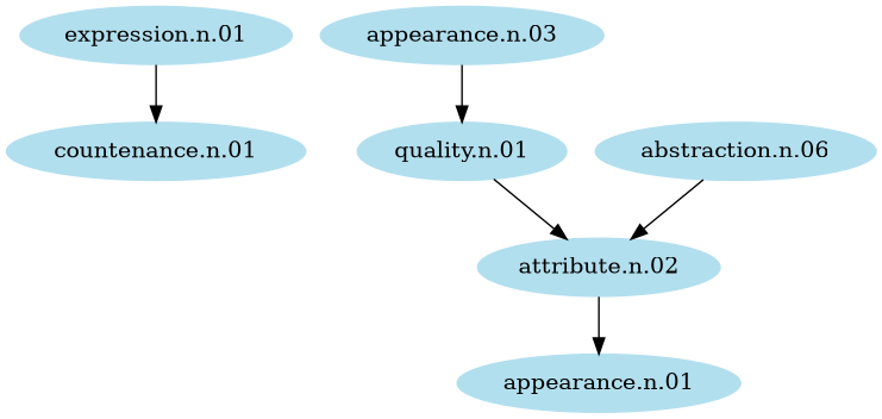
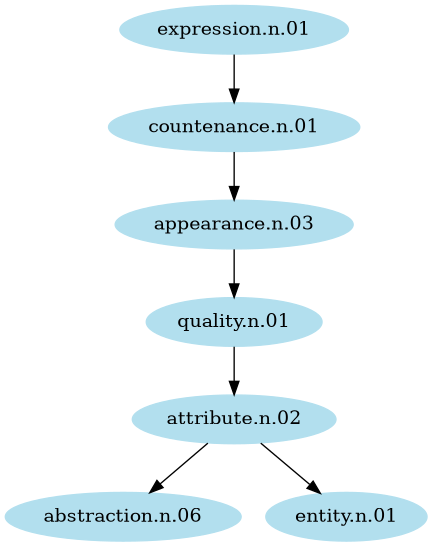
  digraph {
    node [color=lightblue2 style=filled]
    "expression.n.01"
    "countenance.n.01"
    n3 [label="appearance.n.03"]
    "quality.n.01"
    "attribute.n.02"
    "abstraction.n.06"
-   "entity.n.01" [label="appearance.n.01"]
+   "entity.n.01"
    "expression.n.01" -> "countenance.n.01"
+   "countenance.n.01" -> n3
    n3 -> "quality.n.01"
    "quality.n.01" -> "attribute.n.02"
-   "abstraction.n.06" -> "attribute.n.02"
+   "attribute.n.02" -> "abstraction.n.06"
    "attribute.n.02" -> "entity.n.01"
  }
